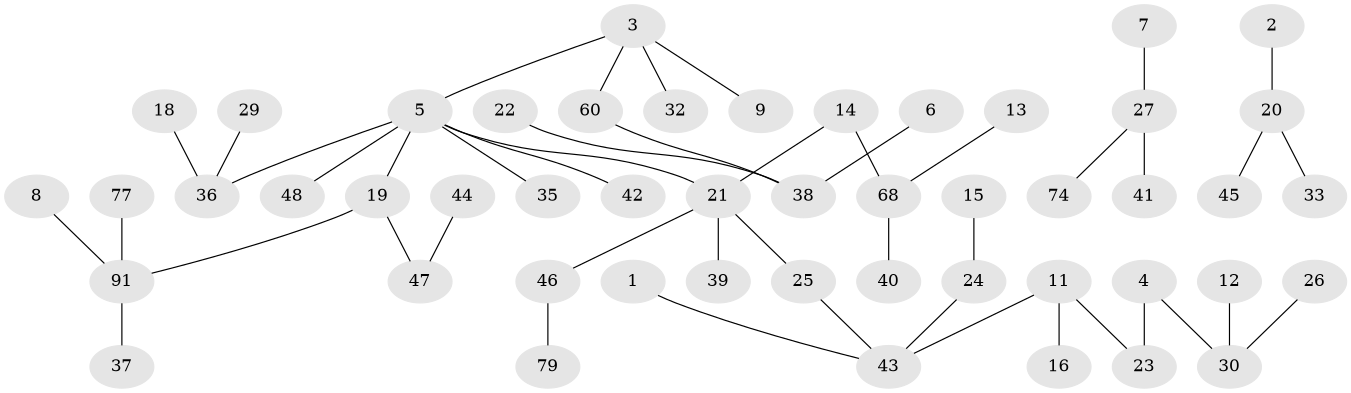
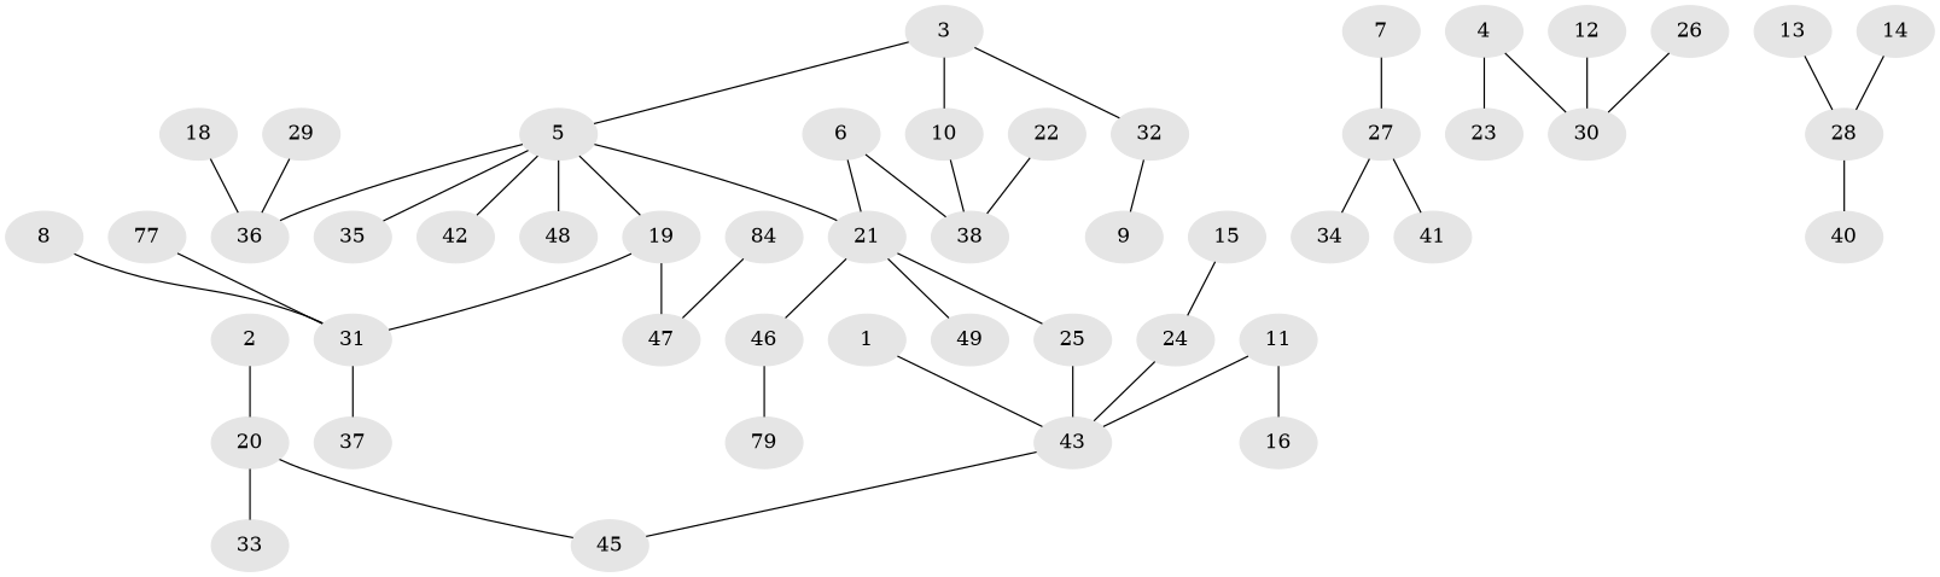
  graph {
    fontname="DejaVu Serif"
    node [color=gray90 fontname="DejaVu Serif" style=filled]
    edge [fontname="DejaVu Serif" weight=1.0]
    1
    43
    27
-   34 [label=74]
+   34
    41
    45
    2
    20
    33
    3
    5
    9
-   10 [label=60]
+   10
    32
    19
    21
    35
    36
    42
    48
    38
    4
    23
    30
-   31 [label=91]
+   31
    47
    25
-   39
+   39 [label=49]
    46
    6
    7
    8
    37
    11
    16
    12
    13
-   28 [label=68]
+   28
    40
    14
    15
    24
    n43 [label=77]
    18
    n45 [label=79]
    22
    26
    29
-   44
+   44 [label=84]
    1 -- 43
+   43 -- 45
    27 -- 34
    27 -- 41
    2 -- 20
    20 -- 45
    20 -- 33
    3 -- 5
-   3 -- 9
+   32 -- 9
    3 -- 10
    3 -- 32
    5 -- 19
    5 -- 21
    5 -- 35
    5 -- 36
    5 -- 42
    5 -- 48
    10 -- 38
    19 -- 31
    19 -- 47
    21 -- 25
    21 -- 39
    21 -- 46
    4 -- 23
    4 -- 30
    31 -- 37
    25 -- 43
    46 -- n45
    6 -- 38
    7 -- 27
    8 -- 31
    11 -- 43
-   11 -- 23
    11 -- 16
    12 -- 30
    13 -- 28
    28 -- 40
-   14 -- 21
+   6 -- 21
    14 -- 28
    15 -- 24
    24 -- 43
    n43 -- 31
    18 -- 36
    22 -- 38
    26 -- 30
    29 -- 36
    44 -- 47
  }
